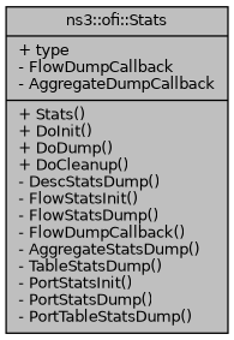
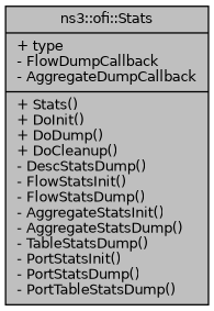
  digraph {
-   n1 [color=black fillcolor=grey75 fontcolor=black fontname=Helvetica fontsize=10 height=0.2 label="{ns3::ofi::Stats\n|+ type\l- FlowDumpCallback\l- AggregateDumpCallback\l|+ Stats()\l+ DoInit()\l+ DoDump()\l+ DoCleanup()\l- DescStatsDump()\l- FlowStatsInit()\l- FlowStatsDump()\l- FlowDumpCallback()\l- AggregateStatsDump()\l- TableStatsDump()\l- PortStatsInit()\l- PortStatsDump()\l- PortTableStatsDump()\l}" shape=record style=filled width=0.4]
+   n1 [color=black fillcolor=grey75 fontcolor=black fontname=Helvetica fontsize=10 height=0.2 label="{ns3::ofi::Stats\n|+ type\l- FlowDumpCallback\l- AggregateDumpCallback\l|+ Stats()\l+ DoInit()\l+ DoDump()\l+ DoCleanup()\l- DescStatsDump()\l- FlowStatsInit()\l- FlowStatsDump()\l- AggregateStatsInit()\l- AggregateStatsDump()\l- TableStatsDump()\l- PortStatsInit()\l- PortStatsDump()\l- PortTableStatsDump()\l}" shape=record style=filled width=0.4]
  }
